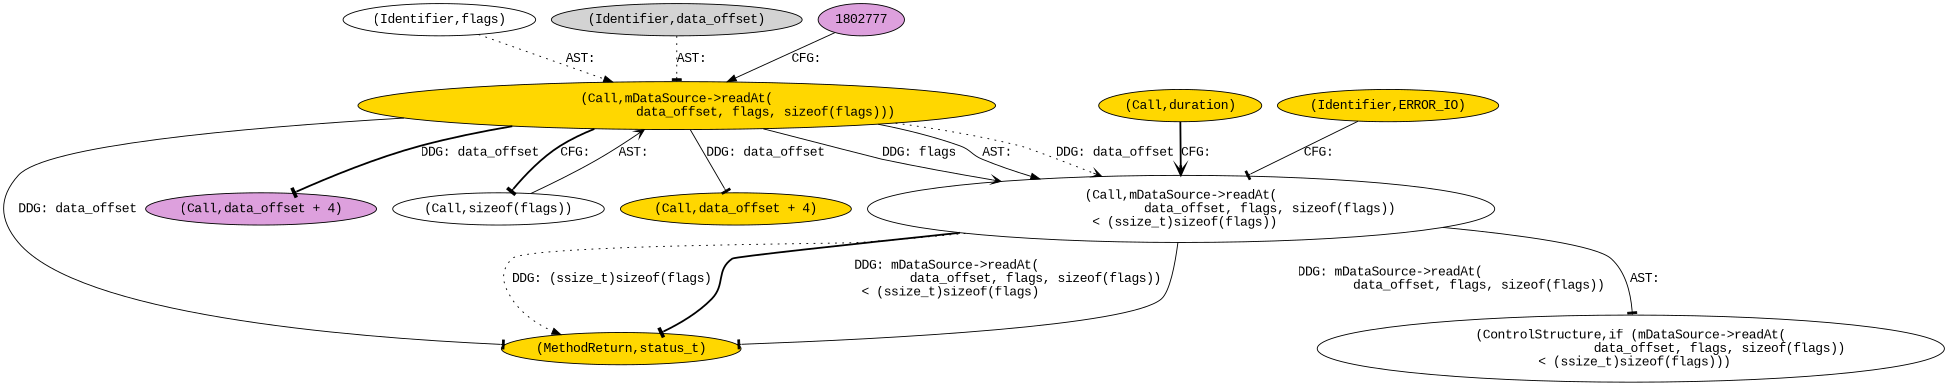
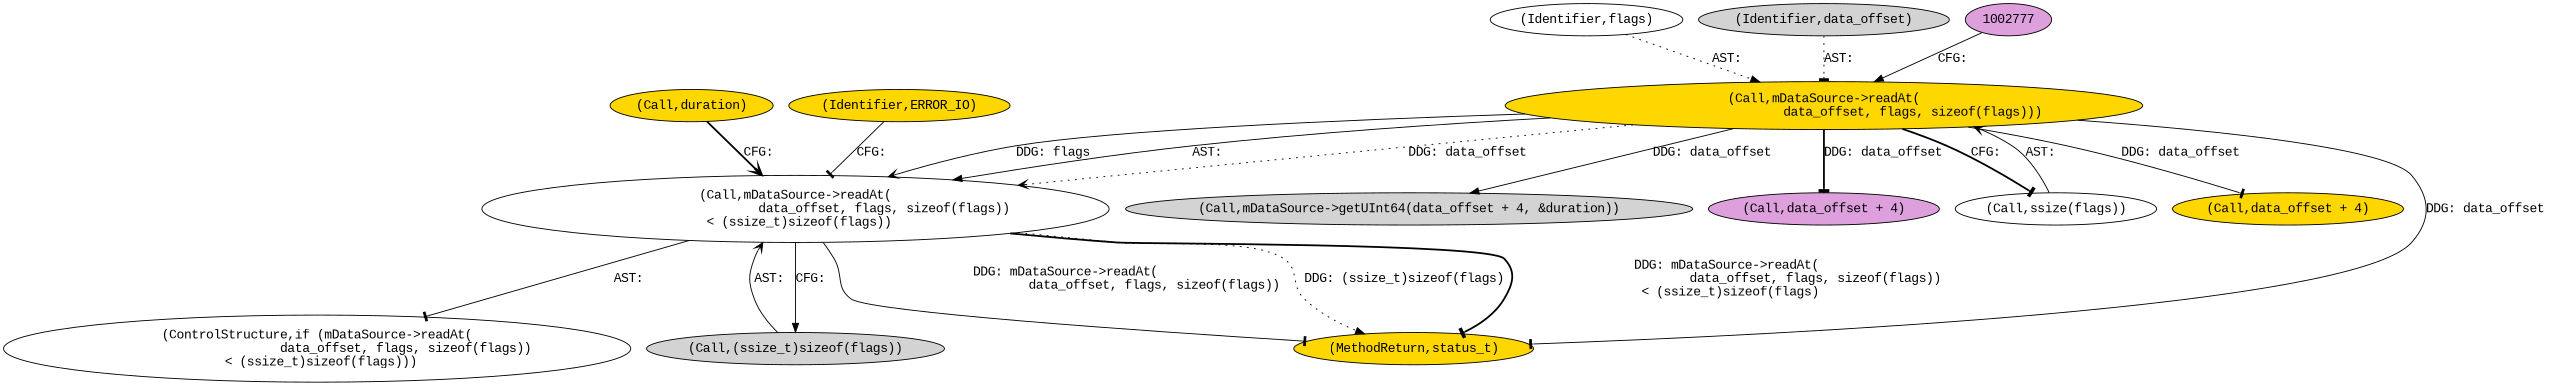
  digraph {
    fontname="Liberation Mono"
    node [fillcolor=gold fontname="Liberation Mono" style=filled]
    edge [arrowhead=tee fontname="Liberation Mono" style=solid]
    n1 [fillcolor=white label="(Call,mDataSource->readAt(\n                        data_offset, flags, sizeof(flags))\n < (ssize_t)sizeof(flags))"]
+   n2 [fillcolor=lightgrey label="(Call,(ssize_t)sizeof(flags))"]
    n3 [fillcolor=white label="(ControlStructure,if (mDataSource->readAt(\n                        data_offset, flags, sizeof(flags))\n < (ssize_t)sizeof(flags)))"]
    n4 [label="(MethodReturn,status_t)"]
    n5 [label="(Call,mDataSource->readAt(\n                        data_offset, flags, sizeof(flags)))"]
+   n6 [fillcolor=lightgrey label="(Call,mDataSource->getUInt64(data_offset + 4, &duration))"]
    n7 [fillcolor=plum label="(Call,data_offset + 4)"]
-   n8 [fillcolor=white label="(Call,sizeof(flags))"]
+   n8 [fillcolor=white label="(Call,ssize(flags))"]
    n9 [label="(Call,data_offset + 4)"]
    n10 [fillcolor=white label="(Identifier,flags)"]
    n11 [label="(Call,duration)"]
    n12 [label="(Identifier,ERROR_IO)"]
    n13 [fillcolor=lightgrey label="(Identifier,data_offset)"]
-   1002777 [fillcolor=plum label=1802777]
+   1002777 [fillcolor=plum]
+   n1 -> n2 [arrowhead=normal label="CFG: "]
    n1 -> n3 [label="AST: "]
    n1 -> n4 [arrowhead=normal label="DDG: (ssize_t)sizeof(flags)" style=dotted]
    n1 -> n4 [label="DDG: mDataSource->readAt(\n                        data_offset, flags, sizeof(flags))\n < (ssize_t)sizeof(flags)" style=bold]
    n1 -> n4 [label="DDG: mDataSource->readAt(\n                        data_offset, flags, sizeof(flags))"]
+   n2 -> n1 [arrowhead=vee label="AST: "]
    n5 -> n1 [arrowhead=normal label="AST: "]
    n5 -> n1 [arrowhead=vee label="DDG: data_offset" style=dotted]
    n5 -> n1 [arrowhead=vee label="DDG: flags"]
    n5 -> n4 [label="DDG: data_offset"]
+   n5 -> n6 [arrowhead=normal label="DDG: data_offset"]
    n5 -> n7 [label="DDG: data_offset" style=bold]
    n5 -> n8 [label="CFG: " style=bold]
    n5 -> n9 [label="DDG: data_offset"]
    n8 -> n5 [arrowhead=vee label="AST: "]
    n10 -> n5 [arrowhead=normal label="AST: " style=dotted]
    n11 -> n1 [arrowhead=vee label="CFG: " style=bold]
    n12 -> n1 [label="CFG: "]
    n13 -> n5 [label="AST: " style=dotted]
    1002777 -> n5 [arrowhead=normal label="CFG: "]
  }
